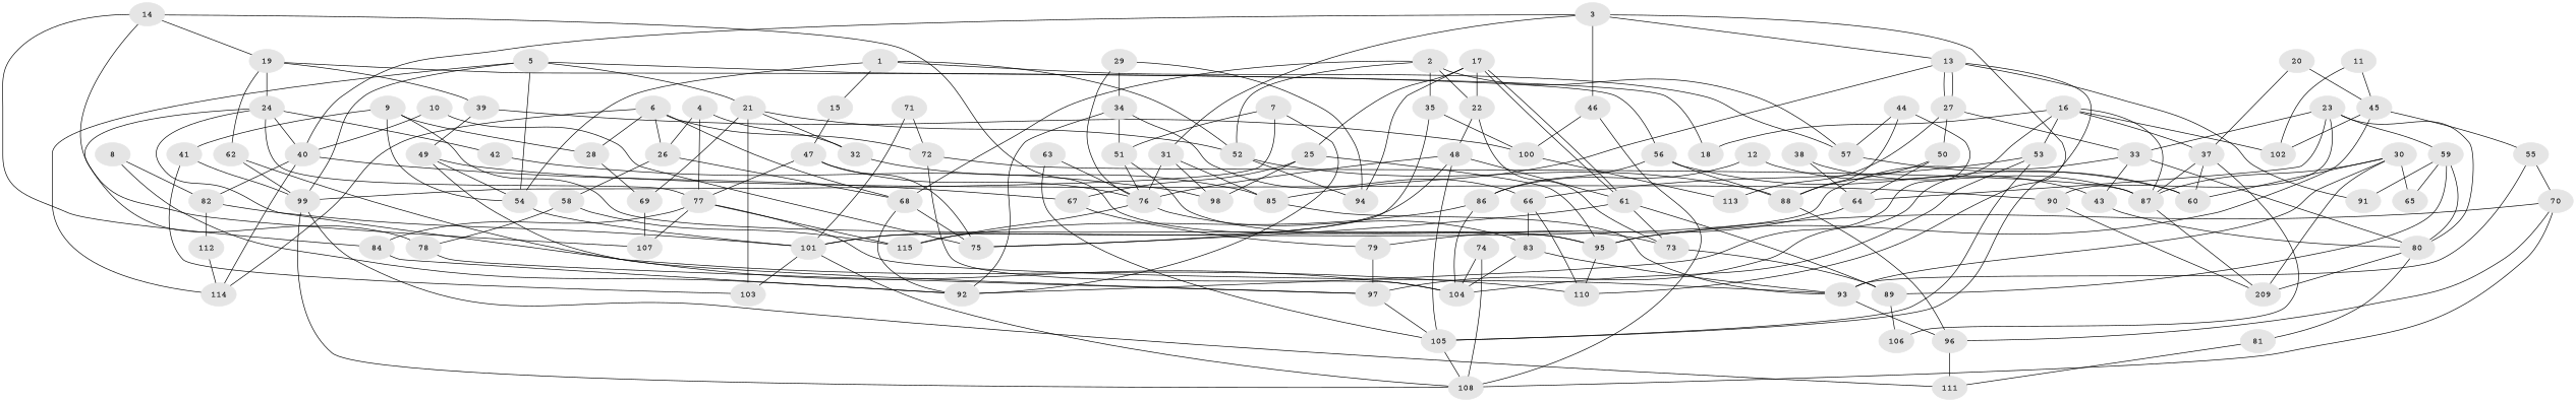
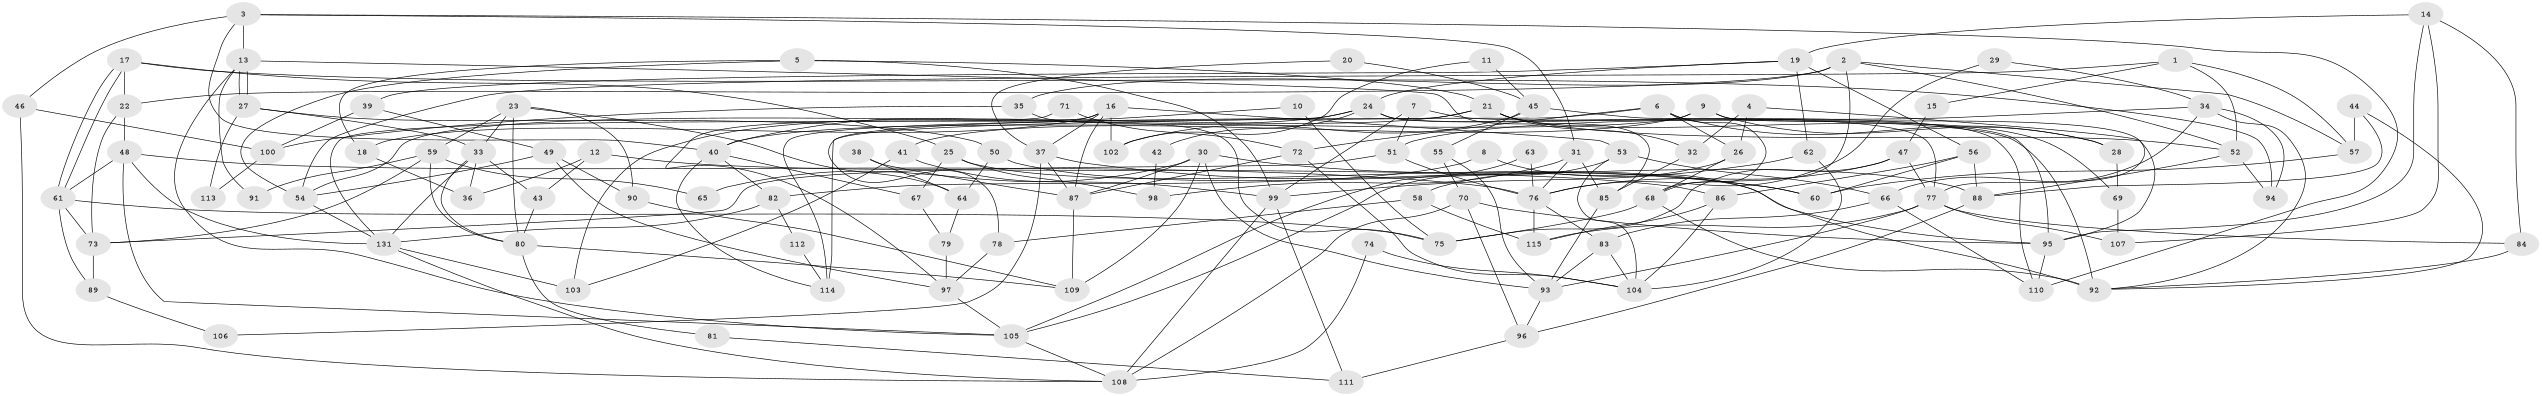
  graph {
    fontname="Courier Prime"
    node [color=gray90 fontname="Courier Prime" style=filled]
    edge [fontname="Courier Prime"]
    1
    15
    52
    54
    57
    47
    94
    88
-   101
+   101 [label=131]
    60
    2
    22
    35
    68
    48
    73
    75
    100
    92
    3
    13
    31
    40
    46
    110
    27
    85
    91
    105
    98
    76
    114
    82
    67
    108
    4
    26
    32
    77
    58
    84
    107
    93
    115
    5
    18
    21
    99
+   36
    69
    103
    111
    6
    28
    72
    87
    104
    7
    51
    8
    14
    95
    19
    112
    9
    41
    10
    11
    45
    102
    55
    12
    43
    86
    80
    33
    50
    113
    24
    39
    56
    62
    16
    37
    53
    97
    106
    66
-   109 [label=209]
+   109
    17
    25
    61
    89
    42
    78
    49
    20
    23
    59
    64
    90
    65
    79
    81
    29
    34
    83
    30
    96
    38
    44
    70
    63
    71
    74
    1 -- 15
    1 -- 52
    1 -- 54
    1 -- 57
    15 -- 47
    52 -- 94
    52 -- 88
    54 -- 101
    57 -- 60
    47 -- 75
    47 -- 76
    47 -- 77
    88 -- 96
    101 -- 108
    101 -- 103
    2 -- 52
    2 -- 57
    2 -- 22
    2 -- 35
    2 -- 68
    22 -- 48
    22 -- 73
    35 -- 75
    35 -- 100
    68 -- 75
    68 -- 92
    48 -- 101
    48 -- 105
    48 -- 76
    48 -- 61
    73 -- 89
    100 -- 113
    3 -- 13
    3 -- 31
    3 -- 40
    3 -- 46
    3 -- 110
    13 -- 27
    13 -- 27
    13 -- 85
    13 -- 91
    13 -- 105
    31 -- 85
    31 -- 98
    31 -- 76
    40 -- 114
    40 -- 82
    40 -- 67
    46 -- 100
    46 -- 108
    27 -- 33
    27 -- 50
    27 -- 113
    85 -- 93
    105 -- 108
    76 -- 115
    76 -- 83
    82 -- 101
    82 -- 112
    67 -- 79
    4 -- 26
    4 -- 32
    4 -- 77
    26 -- 68
    26 -- 58
    32 -- 85
    77 -- 84
    77 -- 107
    77 -- 93
    77 -- 115
    58 -- 115
    58 -- 78
    84 -- 92
    93 -- 96
    5 -- 54
    5 -- 18
    5 -- 21
    5 -- 99
+   18 -- 36
    21 -- 52
-   5 -- 114
+   21 -- 114
    21 -- 32
    21 -- 69
    21 -- 103
    99 -- 108
    99 -- 111
    69 -- 107
    6 -- 68
    6 -- 114
    6 -- 26
    6 -- 28
    6 -- 72
    28 -- 69
    72 -- 87
    72 -- 104
    87 -- 109
    7 -- 92
    7 -- 99
    7 -- 51
    51 -- 73
    51 -- 76
    8 -- 92
    8 -- 82
    14 -- 84
    14 -- 107
    14 -- 95
    14 -- 19
    95 -- 110
    19 -- 24
    19 -- 39
    19 -- 56
    19 -- 62
    112 -- 114
    9 -- 54
    9 -- 28
    9 -- 95
    9 -- 41
    41 -- 99
    41 -- 103
    10 -- 75
    10 -- 40
    11 -- 45
    11 -- 102
    45 -- 95
    45 -- 102
    45 -- 55
    55 -- 93
    55 -- 70
+   12 -- 36
    12 -- 43
    12 -- 86
    43 -- 80
    86 -- 115
    86 -- 104
    80 -- 109
    80 -- 81
    33 -- 101
+   33 -- 36
    33 -- 43
    33 -- 80
    50 -- 88
    50 -- 64
    24 -- 40
    24 -- 110
    24 -- 77
    24 -- 42
    24 -- 78
    39 -- 100
    39 -- 49
    56 -- 88
    56 -- 60
    56 -- 86
    62 -- 99
    62 -- 104
    16 -- 18
    16 -- 87
    16 -- 102
    16 -- 37
    16 -- 53
    16 -- 97
    37 -- 60
    37 -- 87
    37 -- 106
    53 -- 105
    53 -- 104
    53 -- 66
    97 -- 105
    66 -- 110
    66 -- 83
    17 -- 94
    17 -- 22
    17 -- 25
    17 -- 61
    17 -- 61
    25 -- 98
    25 -- 67
    25 -- 95
    61 -- 73
    61 -- 75
    61 -- 89
    89 -- 106
    42 -- 98
    78 -- 97
    49 -- 54
    49 -- 97
    49 -- 90
    20 -- 45
    20 -- 37
    23 -- 80
    23 -- 33
    23 -- 59
    23 -- 64
    23 -- 90
-   59 -- 89
+   59 -- 73
    59 -- 91
    59 -- 80
    59 -- 65
    64 -- 79
    90 -- 109
    79 -- 97
    81 -- 111
-   29 -- 94
+   34 -- 94
    29 -- 76
    29 -- 34
    34 -- 92
    34 -- 51
    34 -- 66
    83 -- 93
    83 -- 104
    30 -- 60
    30 -- 93
    30 -- 87
    30 -- 109
    30 -- 65
    96 -- 111
    38 -- 87
    38 -- 64
    44 -- 57
    44 -- 88
    44 -- 92
    70 -- 108
    70 -- 95
    70 -- 96
    63 -- 105
    63 -- 76
    71 -- 101
    71 -- 72
    74 -- 108
    74 -- 104
  }
